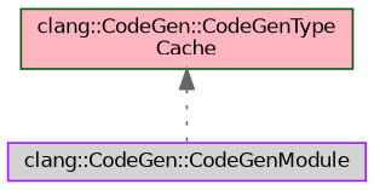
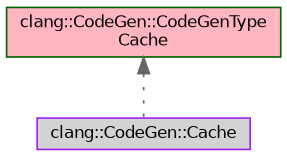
  digraph {
    node [fontname=Helvetica fontsize=10 shape=record style=filled]
-   n1 [color=purple fillcolor=lightgrey fontcolor=black height=0.2 label="clang::CodeGen::CodeGenModule" width=0.4]
+   n1 [color=purple fillcolor=lightgrey fontcolor=black height=0.2 label="clang::CodeGen::Cache" width=0.4]
    n2 [color=darkgreen height=0.2 label="clang::CodeGen::CodeGenType\lCache" width=0.4 fillcolor=lightpink]
    n2 -> n1 [color=gray40 dir=back fontname=Helvetica fontsize=10 labelfontname=Helvetica labelfontsize=10 style=dotted]
  }
